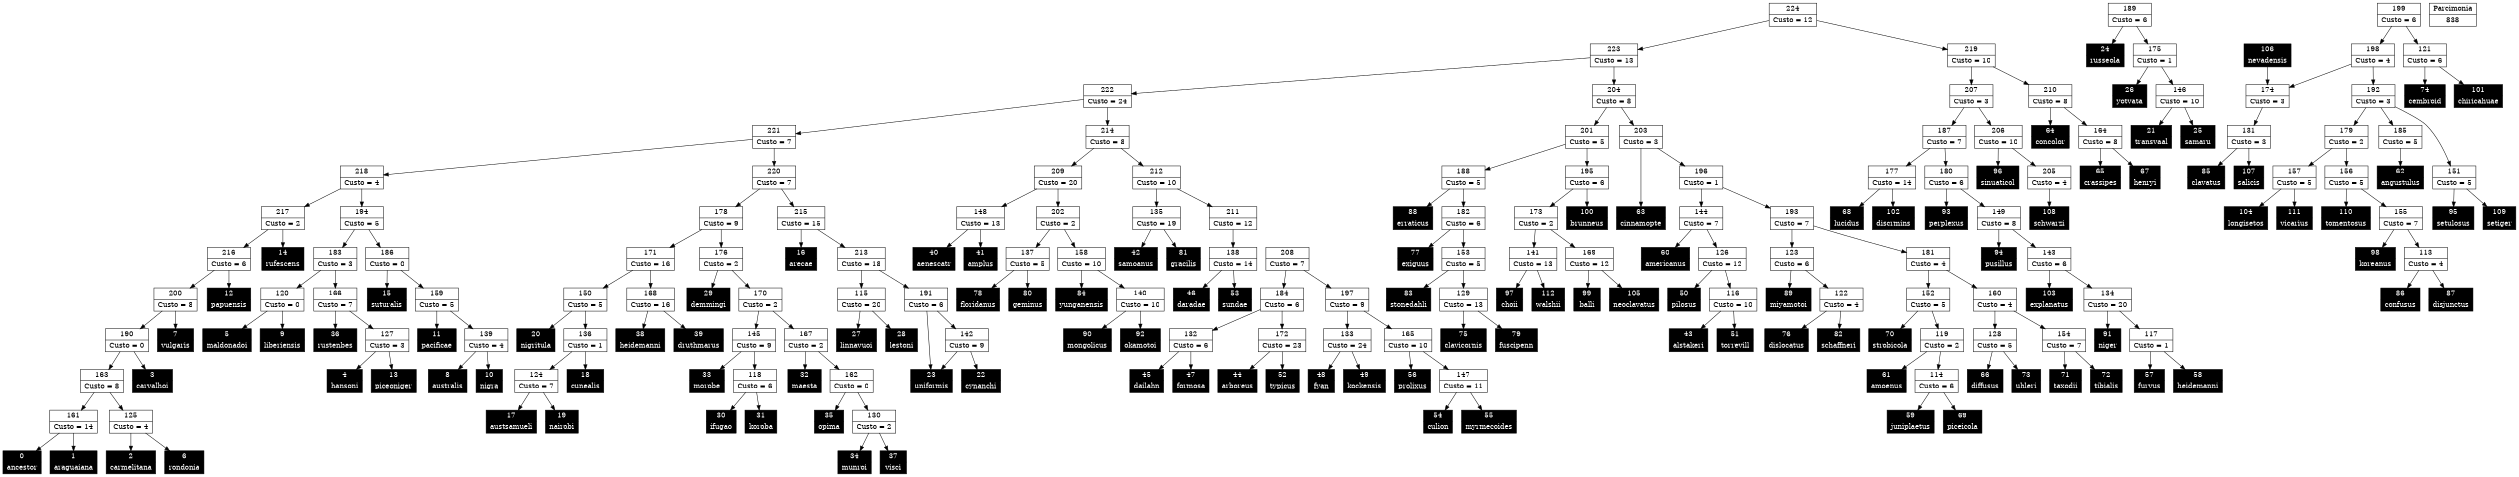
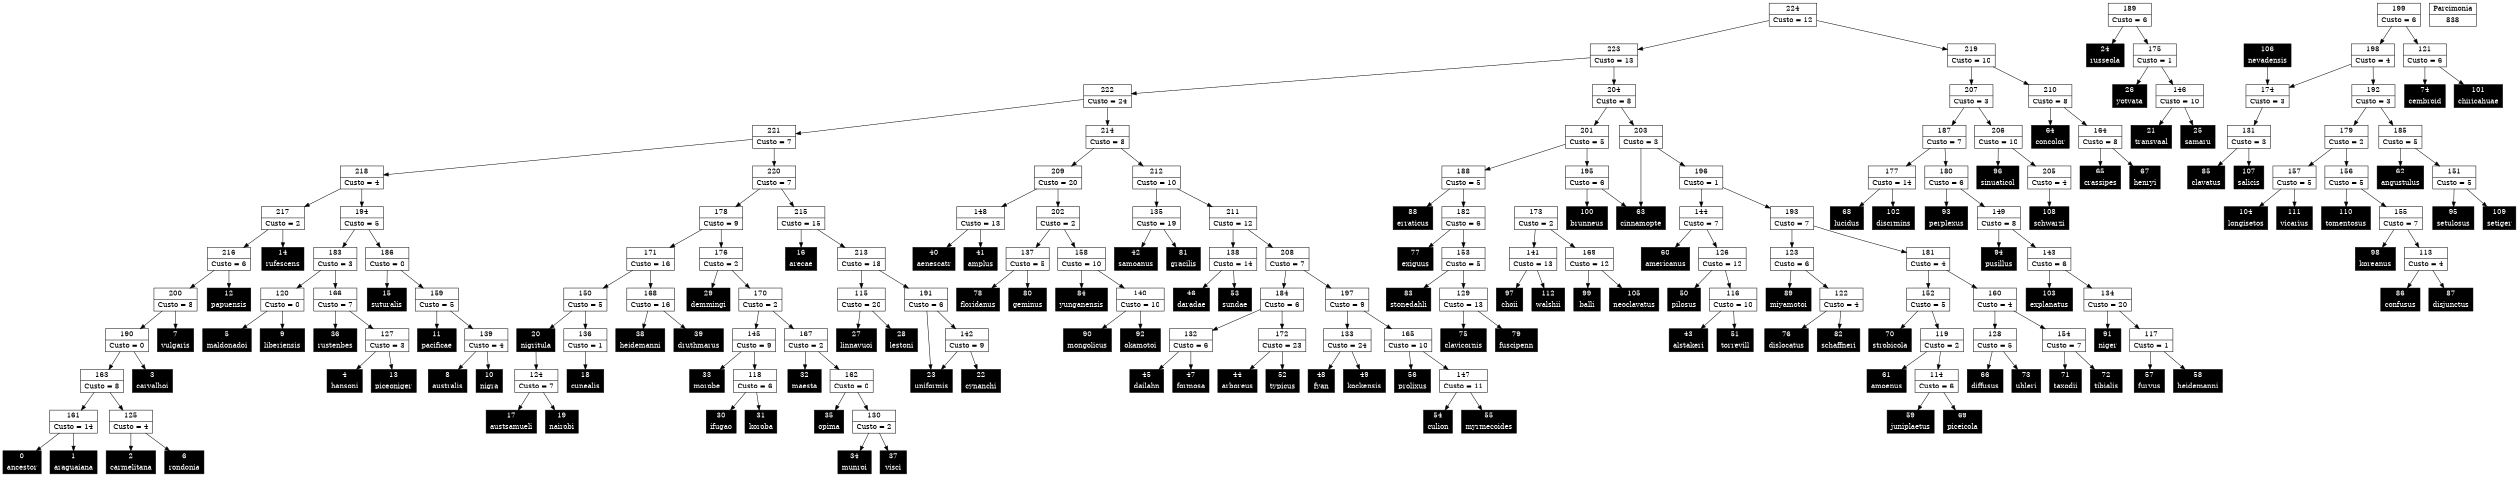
  digraph {
    node [shape=record]
    n1 [color=black fontcolor=white fontsize=14 height=0.5 label="{0 | ancestor}" style=filled]
    n2 [color=black fontcolor=white fontsize=14 height=0.5 label="{1 | araguaiana}" style=filled]
    n3 [color=black fontcolor=white fontsize=14 height=0.5 label="{2 | carmelitana}" style=filled]
    n4 [color=black fontcolor=white fontsize=14 height=0.5 label="{3 | carvalhoi}" style=filled]
    n5 [color=black fontcolor=white fontsize=14 height=0.5 label="{4 | hansoni}" style=filled]
    n6 [color=black fontcolor=white fontsize=14 height=0.5 label="{5 | maldonadoi}" style=filled]
    n7 [color=black fontcolor=white fontsize=14 height=0.5 label="{6 | rondonia}" style=filled]
    n8 [color=black fontcolor=white fontsize=14 height=0.5 label="{7 | vulgaris}" style=filled]
    n9 [color=black fontcolor=white fontsize=14 height=0.5 label="{8 | australis}" style=filled]
    n10 [color=black fontcolor=white fontsize=14 height=0.5 label="{9 | liberiensis}" style=filled]
    n11 [color=black fontcolor=white fontsize=14 height=0.5 label="{10 | nigra}" style=filled]
    n12 [color=black fontcolor=white fontsize=14 height=0.5 label="{11 | pacificae}" style=filled]
    n13 [color=black fontcolor=white fontsize=14 height=0.5 label="{12 | papuensis}" style=filled]
    n14 [color=black fontcolor=white fontsize=14 height=0.5 label="{13 | piceoniger}" style=filled]
    n15 [color=black fontcolor=white fontsize=14 height=0.5 label="{14 | rufescens}" style=filled]
    n16 [color=black fontcolor=white fontsize=14 height=0.5 label="{15 | suturalis}" style=filled]
    n17 [color=black fontcolor=white fontsize=14 height=0.5 label="{16 | arecae}" style=filled]
    n18 [color=black fontcolor=white fontsize=14 height=0.5 label="{17 | austsamueli}" style=filled]
    n19 [color=black fontcolor=white fontsize=14 height=0.5 label="{18 | cunealis}" style=filled]
    n20 [color=black fontcolor=white fontsize=14 height=0.5 label="{19 | nairobi}" style=filled]
    n21 [color=black fontcolor=white fontsize=14 height=0.5 label="{20 | nigritula}" style=filled]
    n22 [color=black fontcolor=white fontsize=14 height=0.5 label="{21 | transvaal}" style=filled]
    n23 [color=black fontcolor=white fontsize=14 height=0.5 label="{22 | cynanchi}" style=filled]
    n24 [color=black fontcolor=white fontsize=14 height=0.5 label="{23 | uniformis}" style=filled]
    n25 [color=black fontcolor=white fontsize=14 height=0.5 label="{24 | russeola}" style=filled]
    n26 [color=black fontcolor=white fontsize=14 height=0.5 label="{25 | samaru}" style=filled]
    n27 [color=black fontcolor=white fontsize=14 height=0.5 label="{26 | yotvata}" style=filled]
    n28 [color=black fontcolor=white fontsize=14 height=0.5 label="{27 | linnavuoi}" style=filled]
    n29 [color=black fontcolor=white fontsize=14 height=0.5 label="{28 | lestoni}" style=filled]
    n30 [color=black fontcolor=white fontsize=14 height=0.5 label="{29 | demmingi}" style=filled]
    n31 [color=black fontcolor=white fontsize=14 height=0.5 label="{30 | ifugao}" style=filled]
    n32 [color=black fontcolor=white fontsize=14 height=0.5 label="{31 | koroba}" style=filled]
    n33 [color=black fontcolor=white fontsize=14 height=0.5 label="{32 | maesta}" style=filled]
    n34 [color=black fontcolor=white fontsize=14 height=0.5 label="{33 | morobe}" style=filled]
    n35 [color=black fontcolor=white fontsize=14 height=0.5 label="{34 | munroi}" style=filled]
    n36 [color=black fontcolor=white fontsize=14 height=0.5 label="{35 | opima}" style=filled]
    n37 [color=black fontcolor=white fontsize=14 height=0.5 label="{36 | rustenbes}" style=filled]
    n38 [color=black fontcolor=white fontsize=14 height=0.5 label="{37 | visci}" style=filled]
    n39 [color=black fontcolor=white fontsize=14 height=0.5 label="{38 | heidemanni}" style=filled]
    n40 [color=black fontcolor=white fontsize=14 height=0.5 label="{39 | druthmarus}" style=filled]
    n41 [color=black fontcolor=white fontsize=14 height=0.5 label="{40 | aenescatr}" style=filled]
    n42 [color=black fontcolor=white fontsize=14 height=0.5 label="{41 | amplus}" style=filled]
    n43 [color=black fontcolor=white fontsize=14 height=0.5 label="{42 | samoanus}" style=filled]
    n44 [color=black fontcolor=white fontsize=14 height=0.5 label="{43 | alstakeri}" style=filled]
    n45 [color=black fontcolor=white fontsize=14 height=0.5 label="{44 | arboreus}" style=filled]
    n46 [color=black fontcolor=white fontsize=14 height=0.5 label="{45 | dailahn}" style=filled]
    n47 [color=black fontcolor=white fontsize=14 height=0.5 label="{46 | daradae}" style=filled]
    n48 [color=black fontcolor=white fontsize=14 height=0.5 label="{47 | formosa}" style=filled]
    n49 [color=black fontcolor=white fontsize=14 height=0.5 label="{48 | fyan}" style=filled]
    n50 [color=black fontcolor=white fontsize=14 height=0.5 label="{49 | kockensis}" style=filled]
    n51 [color=black fontcolor=white fontsize=14 height=0.5 label="{50 | pilosus}" style=filled]
    n52 [color=black fontcolor=white fontsize=14 height=0.5 label="{51 | torrevill}" style=filled]
    n53 [color=black fontcolor=white fontsize=14 height=0.5 label="{52 | typicus}" style=filled]
    n54 [color=black fontcolor=white fontsize=14 height=0.5 label="{53 | sundae}" style=filled]
    n55 [color=black fontcolor=white fontsize=14 height=0.5 label="{54 | culion}" style=filled]
    n56 [color=black fontcolor=white fontsize=14 height=0.5 label="{55 | myrmecoides}" style=filled]
    n57 [color=black fontcolor=white fontsize=14 height=0.5 label="{56 | prolixus}" style=filled]
    n58 [color=black fontcolor=white fontsize=14 height=0.5 label="{57 | furvus}" style=filled]
    n59 [color=black fontcolor=white fontsize=14 height=0.5 label="{58 | heidemanni}" style=filled]
    n60 [color=black fontcolor=white fontsize=14 height=0.5 label="{59 | juniplaetus}" style=filled]
    n61 [color=black fontcolor=white fontsize=14 height=0.5 label="{60 | americanus}" style=filled]
    n62 [color=black fontcolor=white fontsize=14 height=0.5 label="{61 | amoenus}" style=filled]
    n63 [color=black fontcolor=white fontsize=14 height=0.5 label="{62 | angustulus}" style=filled]
    n64 [color=black fontcolor=white fontsize=14 height=0.5 label="{63 | cinnamopte}" style=filled]
    n65 [color=black fontcolor=white fontsize=14 height=0.5 label="{64 | concolor}" style=filled]
    n66 [color=black fontcolor=white fontsize=14 height=0.5 label="{65 | crassipes}" style=filled]
    n67 [color=black fontcolor=white fontsize=14 height=0.5 label="{66 | diffusus}" style=filled]
    n68 [color=black fontcolor=white fontsize=14 height=0.5 label="{67 | henryi}" style=filled]
    n69 [color=black fontcolor=white fontsize=14 height=0.5 label="{68 | lucidus}" style=filled]
    n70 [color=black fontcolor=white fontsize=14 height=0.5 label="{69 | piceicola}" style=filled]
    n71 [color=black fontcolor=white fontsize=14 height=0.5 label="{70 | strobicola}" style=filled]
    n72 [color=black fontcolor=white fontsize=14 height=0.5 label="{71 | taxodii}" style=filled]
    n73 [color=black fontcolor=white fontsize=14 height=0.5 label="{72 | tibialis}" style=filled]
    n74 [color=black fontcolor=white fontsize=14 height=0.5 label="{73 | uhleri}" style=filled]
    n75 [color=black fontcolor=white fontsize=14 height=0.5 label="{74 | cembroid}" style=filled]
    n76 [color=black fontcolor=white fontsize=14 height=0.5 label="{75 | clavicornis}" style=filled]
    n77 [color=black fontcolor=white fontsize=14 height=0.5 label="{76 | dislocatus}" style=filled]
    n78 [color=black fontcolor=white fontsize=14 height=0.5 label="{77 | exiguus}" style=filled]
    n79 [color=black fontcolor=white fontsize=14 height=0.5 label="{78 | floridanus}" style=filled]
    n80 [color=black fontcolor=white fontsize=14 height=0.5 label="{79 | fuscipenn}" style=filled]
    n81 [color=black fontcolor=white fontsize=14 height=0.5 label="{80 | geminus}" style=filled]
    n82 [color=black fontcolor=white fontsize=14 height=0.5 label="{81 | gracilis}" style=filled]
    n83 [color=black fontcolor=white fontsize=14 height=0.5 label="{82 | schaffneri}" style=filled]
    n84 [color=black fontcolor=white fontsize=14 height=0.5 label="{83 | stonedahli}" style=filled]
    n85 [color=black fontcolor=white fontsize=14 height=0.5 label="{84 | yunganensis}" style=filled]
    n86 [color=black fontcolor=white fontsize=14 height=0.5 label="{85 | clavatus}" style=filled]
    n87 [color=black fontcolor=white fontsize=14 height=0.5 label="{86 | confusus}" style=filled]
    n88 [color=black fontcolor=white fontsize=14 height=0.5 label="{87 | disjunctus}" style=filled]
    n89 [color=black fontcolor=white fontsize=14 height=0.5 label="{88 | erraticus}" style=filled]
    n90 [color=black fontcolor=white fontsize=14 height=0.5 label="{89 | miyamotoi}" style=filled]
    n91 [color=black fontcolor=white fontsize=14 height=0.5 label="{90 | mongolicus}" style=filled]
    n92 [color=black fontcolor=white fontsize=14 height=0.5 label="{91 | niger}" style=filled]
    n93 [color=black fontcolor=white fontsize=14 height=0.5 label="{92 | okamotoi}" style=filled]
    n94 [color=black fontcolor=white fontsize=14 height=0.5 label="{93 | perplexus}" style=filled]
    n95 [color=black fontcolor=white fontsize=14 height=0.5 label="{94 | pusillus}" style=filled]
    n96 [color=black fontcolor=white fontsize=14 height=0.5 label="{95 | setulosus}" style=filled]
    n97 [color=black fontcolor=white fontsize=14 height=0.5 label="{96 | sinuaticol}" style=filled]
    n98 [color=black fontcolor=white fontsize=14 height=0.5 label="{97 | choii}" style=filled]
    n99 [color=black fontcolor=white fontsize=14 height=0.5 label="{98 | koreanus}" style=filled]
    n100 [color=black fontcolor=white fontsize=14 height=0.5 label="{99 | balli}" style=filled]
    n101 [color=black fontcolor=white fontsize=14 height=0.5 label="{100 | brunneus}" style=filled]
    n102 [color=black fontcolor=white fontsize=14 height=0.5 label="{101 | chiricahuae}" style=filled]
    n103 [color=black fontcolor=white fontsize=14 height=0.5 label="{102 | discrmins}" style=filled]
    n104 [color=black fontcolor=white fontsize=14 height=0.5 label="{103 | explanatus}" style=filled]
    n105 [color=black fontcolor=white fontsize=14 height=0.5 label="{104 | longisetos}" style=filled]
    n106 [color=black fontcolor=white fontsize=14 height=0.5 label="{105 | neoclavatus}" style=filled]
    n107 [color=black fontcolor=white fontsize=14 height=0.5 label="{106 | nevadensis}" style=filled]
    n108 [label="{174|Custo = 3}"]
    n109 [color=black fontcolor=white fontsize=14 height=0.5 label="{107 | salicis}" style=filled]
    n110 [color=black fontcolor=white fontsize=14 height=0.5 label="{108 | schwarzi}" style=filled]
    n111 [color=black fontcolor=white fontsize=14 height=0.5 label="{109 | setiger}" style=filled]
    n112 [color=black fontcolor=white fontsize=14 height=0.5 label="{110 | tomentosus}" style=filled]
    n113 [color=black fontcolor=white fontsize=14 height=0.5 label="{111 | vicarius}" style=filled]
    n114 [color=black fontcolor=white fontsize=14 height=0.5 label="{112 | walshii}" style=filled]
    n115 [label="{113|Custo = 4}"]
    n116 [label="{114|Custo = 6}"]
    n117 [label="{115|Custo = 20}"]
    n118 [label="{116|Custo = 10}"]
    n119 [label="{117|Custo = 1}"]
    n120 [label="{118|Custo = 6}"]
    n121 [label="{119|Custo = 2}"]
    n122 [label="{120|Custo = 0}"]
    n123 [label="{121|Custo = 6}"]
    n124 [label="{122|Custo = 4}"]
    n125 [label="{123|Custo = 6}"]
    n126 [label="{124|Custo = 7}"]
    n127 [label="{125|Custo = 4}"]
    n128 [label="{126|Custo = 12}"]
    n129 [label="{127|Custo = 3}"]
    n130 [label="{128|Custo = 5}"]
    n131 [label="{129|Custo = 13}"]
    n132 [label="{130|Custo = 2}"]
    n133 [label="{131|Custo = 3}"]
    n134 [label="{132|Custo = 6}"]
    n135 [label="{133|Custo = 24}"]
    n136 [label="{134|Custo = 20}"]
    n137 [label="{135|Custo = 19}"]
    n138 [label="{136|Custo = 1}"]
    n139 [label="{137|Custo = 5}"]
    n140 [label="{138|Custo = 14}"]
    n141 [label="{139|Custo = 4}"]
    n142 [label="{140|Custo = 10}"]
    n143 [label="{141|Custo = 13}"]
    n144 [label="{142|Custo = 9}"]
    n145 [label="{143|Custo = 6}"]
    n146 [label="{144|Custo = 7}"]
    n147 [label="{145|Custo = 9}"]
    n148 [label="{146|Custo = 10}"]
    n149 [label="{147|Custo = 11}"]
    n150 [label="{148|Custo = 13}"]
    n151 [label="{149|Custo = 8}"]
    n152 [label="{150|Custo = 5}"]
    n153 [label="{151|Custo = 5}"]
    n154 [label="{152|Custo = 5}"]
    n155 [label="{153|Custo = 5}"]
    n156 [label="{154|Custo = 7}"]
    n157 [label="{155|Custo = 7}"]
    n158 [label="{156|Custo = 5}"]
    n159 [label="{157|Custo = 5}"]
    n160 [label="{158|Custo = 10}"]
    n161 [label="{159|Custo = 5}"]
    n162 [label="{160|Custo = 4}"]
    n163 [label="{161|Custo = 14}"]
    n164 [label="{162|Custo = 0}"]
    n165 [label="{163|Custo = 8}"]
    n166 [label="{164|Custo = 8}"]
    n167 [label="{165|Custo = 10}"]
    n168 [label="{166|Custo = 7}"]
    n169 [label="{167|Custo = 2}"]
    n170 [label="{168|Custo = 16}"]
    n171 [label="{169|Custo = 12}"]
    n172 [label="{170|Custo = 2}"]
    n173 [label="{171|Custo = 16}"]
    n174 [label="{172|Custo = 23}"]
    n175 [label="{173|Custo = 2}"]
    n176 [label="{175|Custo = 1}"]
    n177 [label="{176|Custo = 2}"]
    n178 [label="{177|Custo = 14}"]
    n179 [label="{178|Custo = 9}"]
    n180 [label="{179|Custo = 2}"]
    n181 [label="{180|Custo = 6}"]
    n182 [label="{181|Custo = 4}"]
    n183 [label="{182|Custo = 6}"]
    n184 [label="{183|Custo = 3}"]
    n185 [label="{184|Custo = 6}"]
    n186 [label="{185|Custo = 5}"]
    n187 [label="{186|Custo = 0}"]
    n188 [label="{187|Custo = 7}"]
    n189 [label="{188|Custo = 5}"]
    n190 [label="{189|Custo = 6}"]
    n191 [label="{190|Custo = 0}"]
    n192 [label="{191|Custo = 6}"]
    n193 [label="{192|Custo = 3}"]
    n194 [label="{193|Custo = 7}"]
    n195 [label="{194|Custo = 5}"]
    n196 [label="{195|Custo = 6}"]
    n197 [label="{196|Custo = 1}"]
    n198 [label="{197|Custo = 9}"]
    n199 [label="{198|Custo = 4}"]
    n200 [label="{199|Custo = 6}"]
    n201 [label="{200|Custo = 8}"]
    n202 [label="{201|Custo = 5}"]
    n203 [label="{202|Custo = 2}"]
    n204 [label="{203|Custo = 3}"]
    n205 [label="{204|Custo = 8}"]
    n206 [label="{205|Custo = 4}"]
    n207 [label="{206|Custo = 10}"]
    n208 [label="{207|Custo = 3}"]
    n209 [label="{208|Custo = 7}"]
    n210 [label="{209|Custo = 20}"]
    n211 [label="{210|Custo = 8}"]
    n212 [label="{211|Custo = 12}"]
    n213 [label="{212|Custo = 10}"]
    n214 [label="{213|Custo = 18}"]
    n215 [label="{214|Custo = 8}"]
    n216 [label="{215|Custo = 15}"]
    n217 [label="{216|Custo = 6}"]
    n218 [label="{217|Custo = 2}"]
    n219 [label="{218|Custo = 4}"]
    n220 [label="{219|Custo = 10}"]
    n221 [label="{220|Custo = 7}"]
    n222 [label="{221|Custo = 7}"]
    n223 [label="{222|Custo = 24}"]
    n224 [label="{223|Custo = 13}"]
    n225 [label="{224|Custo = 12}"]
    n226 [label="{Parcimonia|838}"]
    n107 -> n108
    n108 -> n133
    n115 -> n87
    n115 -> n88
    n116 -> n60
    n116 -> n70
    n117 -> n28
    n117 -> n29
    n118 -> n44
    n118 -> n52
    n119 -> n58
    n119 -> n59
    n120 -> n31
    n120 -> n32
    n121 -> n62
    n121 -> n116
    n122 -> n6
    n122 -> n10
    n123 -> n75
    n123 -> n102
    n124 -> n77
    n124 -> n83
    n125 -> n90
    n125 -> n124
    n126 -> n18
    n126 -> n20
    n127 -> n3
    n127 -> n7
    n128 -> n51
    n128 -> n118
    n129 -> n5
    n129 -> n14
    n130 -> n67
    n130 -> n74
    n131 -> n76
    n131 -> n80
    n132 -> n35
    n132 -> n38
    n133 -> n86
    n133 -> n109
    n134 -> n46
    n134 -> n48
    n135 -> n49
    n135 -> n50
    n136 -> n92
    n136 -> n119
    n137 -> n43
    n137 -> n82
    n138 -> n19
-   n138 -> n126
+   n21 -> n126
    n139 -> n79
    n139 -> n81
    n140 -> n47
    n140 -> n54
    n141 -> n9
    n141 -> n11
    n142 -> n91
    n142 -> n93
    n143 -> n98
    n143 -> n114
    n144 -> n23
    n144 -> n24
    n145 -> n104
    n145 -> n136
    n146 -> n61
    n146 -> n128
    n147 -> n34
    n147 -> n120
    n148 -> n22
    n148 -> n26
    n149 -> n55
    n149 -> n56
    n150 -> n41
    n150 -> n42
    n151 -> n95
    n151 -> n145
    n152 -> n21
    n152 -> n138
    n153 -> n96
    n153 -> n111
    n154 -> n71
    n154 -> n121
    n155 -> n84
    n155 -> n131
    n156 -> n72
    n156 -> n73
    n157 -> n99
    n157 -> n115
    n158 -> n112
    n158 -> n157
    n159 -> n105
    n159 -> n113
    n160 -> n85
    n160 -> n142
    n161 -> n12
    n161 -> n141
    n162 -> n130
    n162 -> n156
    n163 -> n1
    n163 -> n2
    n164 -> n36
    n164 -> n132
    n165 -> n127
    n165 -> n163
    n166 -> n66
    n166 -> n68
    n167 -> n57
    n167 -> n149
    n168 -> n37
    n168 -> n129
    n169 -> n33
    n169 -> n164
    n170 -> n39
    n170 -> n40
    n171 -> n100
    n171 -> n106
    n172 -> n147
    n172 -> n169
    n173 -> n152
    n173 -> n170
    n174 -> n45
    n174 -> n53
    n175 -> n143
    n175 -> n171
    n176 -> n27
    n176 -> n148
    n177 -> n30
    n177 -> n172
    n178 -> n69
    n178 -> n103
    n179 -> n173
    n179 -> n177
    n180 -> n158
    n180 -> n159
    n181 -> n94
    n181 -> n151
    n182 -> n154
    n182 -> n162
    n183 -> n78
    n183 -> n155
    n184 -> n122
    n184 -> n168
    n185 -> n134
    n185 -> n174
    n186 -> n63
-   n193 -> n153
+   n186 -> n153
    n187 -> n16
    n187 -> n161
    n188 -> n178
    n188 -> n181
    n189 -> n89
    n189 -> n183
    n190 -> n25
    n190 -> n176
    n191 -> n4
    n191 -> n165
    n192 -> n24
    n192 -> n144
    n193 -> n180
    n193 -> n186
    n194 -> n125
    n194 -> n182
    n195 -> n184
    n195 -> n187
    n196 -> n101
-   n196 -> n175
+   n196 -> n64
    n197 -> n146
    n197 -> n194
    n198 -> n135
    n198 -> n167
    n199 -> n108
    n199 -> n193
    n200 -> n123
    n200 -> n199
    n201 -> n8
    n201 -> n191
    n202 -> n189
    n202 -> n196
    n203 -> n139
    n203 -> n160
    n204 -> n64
    n204 -> n197
    n205 -> n202
    n205 -> n204
    n206 -> n110
    n207 -> n97
    n207 -> n206
    n208 -> n188
    n208 -> n207
    n209 -> n185
    n209 -> n198
    n210 -> n150
    n210 -> n203
    n211 -> n65
    n211 -> n166
    n212 -> n140
+   n212 -> n209
    n213 -> n137
    n213 -> n212
    n214 -> n117
    n214 -> n192
    n215 -> n210
    n215 -> n213
    n216 -> n17
    n216 -> n214
    n217 -> n13
    n217 -> n201
    n218 -> n15
    n218 -> n217
    n219 -> n195
    n219 -> n218
    n220 -> n208
    n220 -> n211
    n221 -> n179
    n221 -> n216
    n222 -> n219
    n222 -> n221
    n223 -> n215
    n223 -> n222
    n224 -> n205
    n224 -> n223
    n225 -> n220
    n225 -> n224
  }
